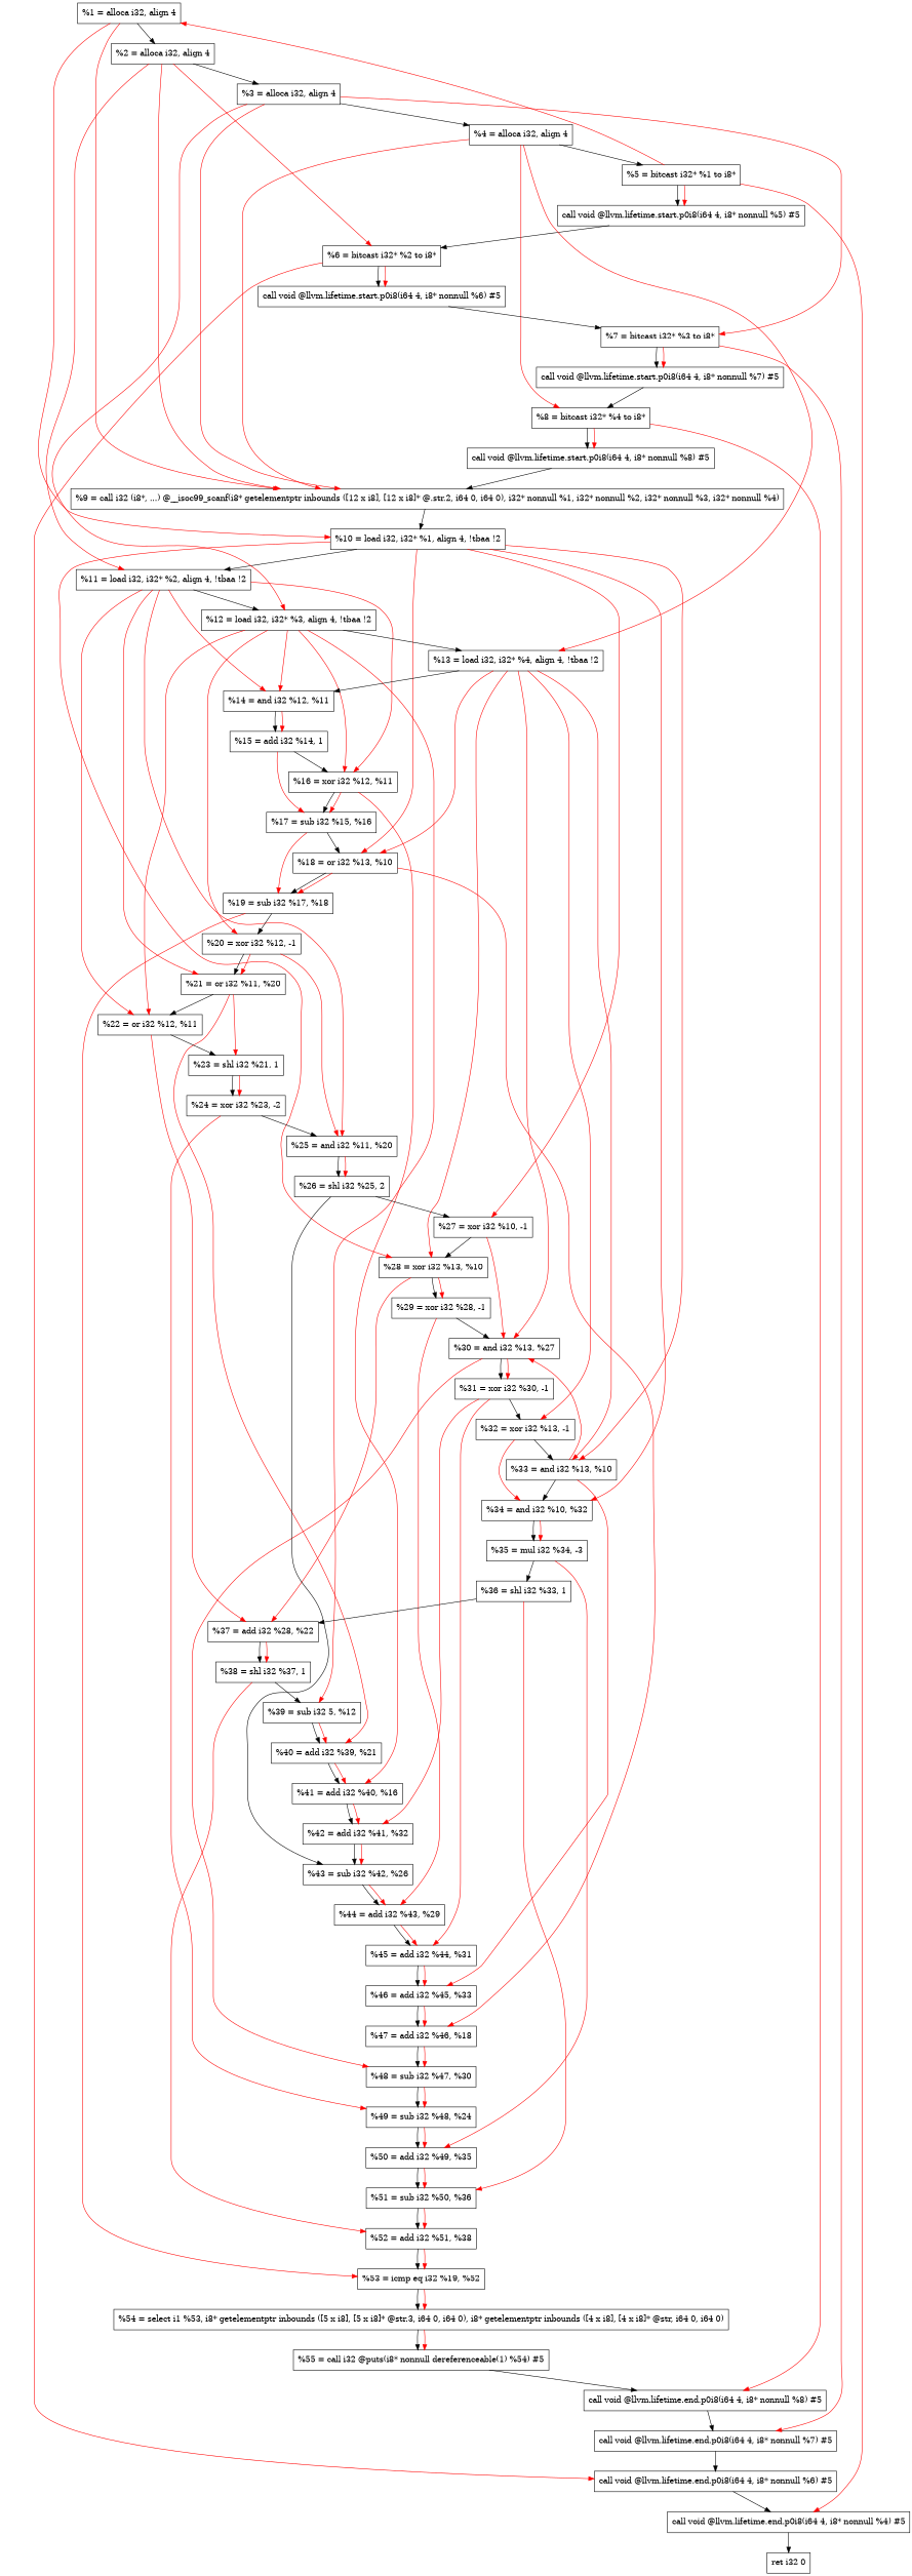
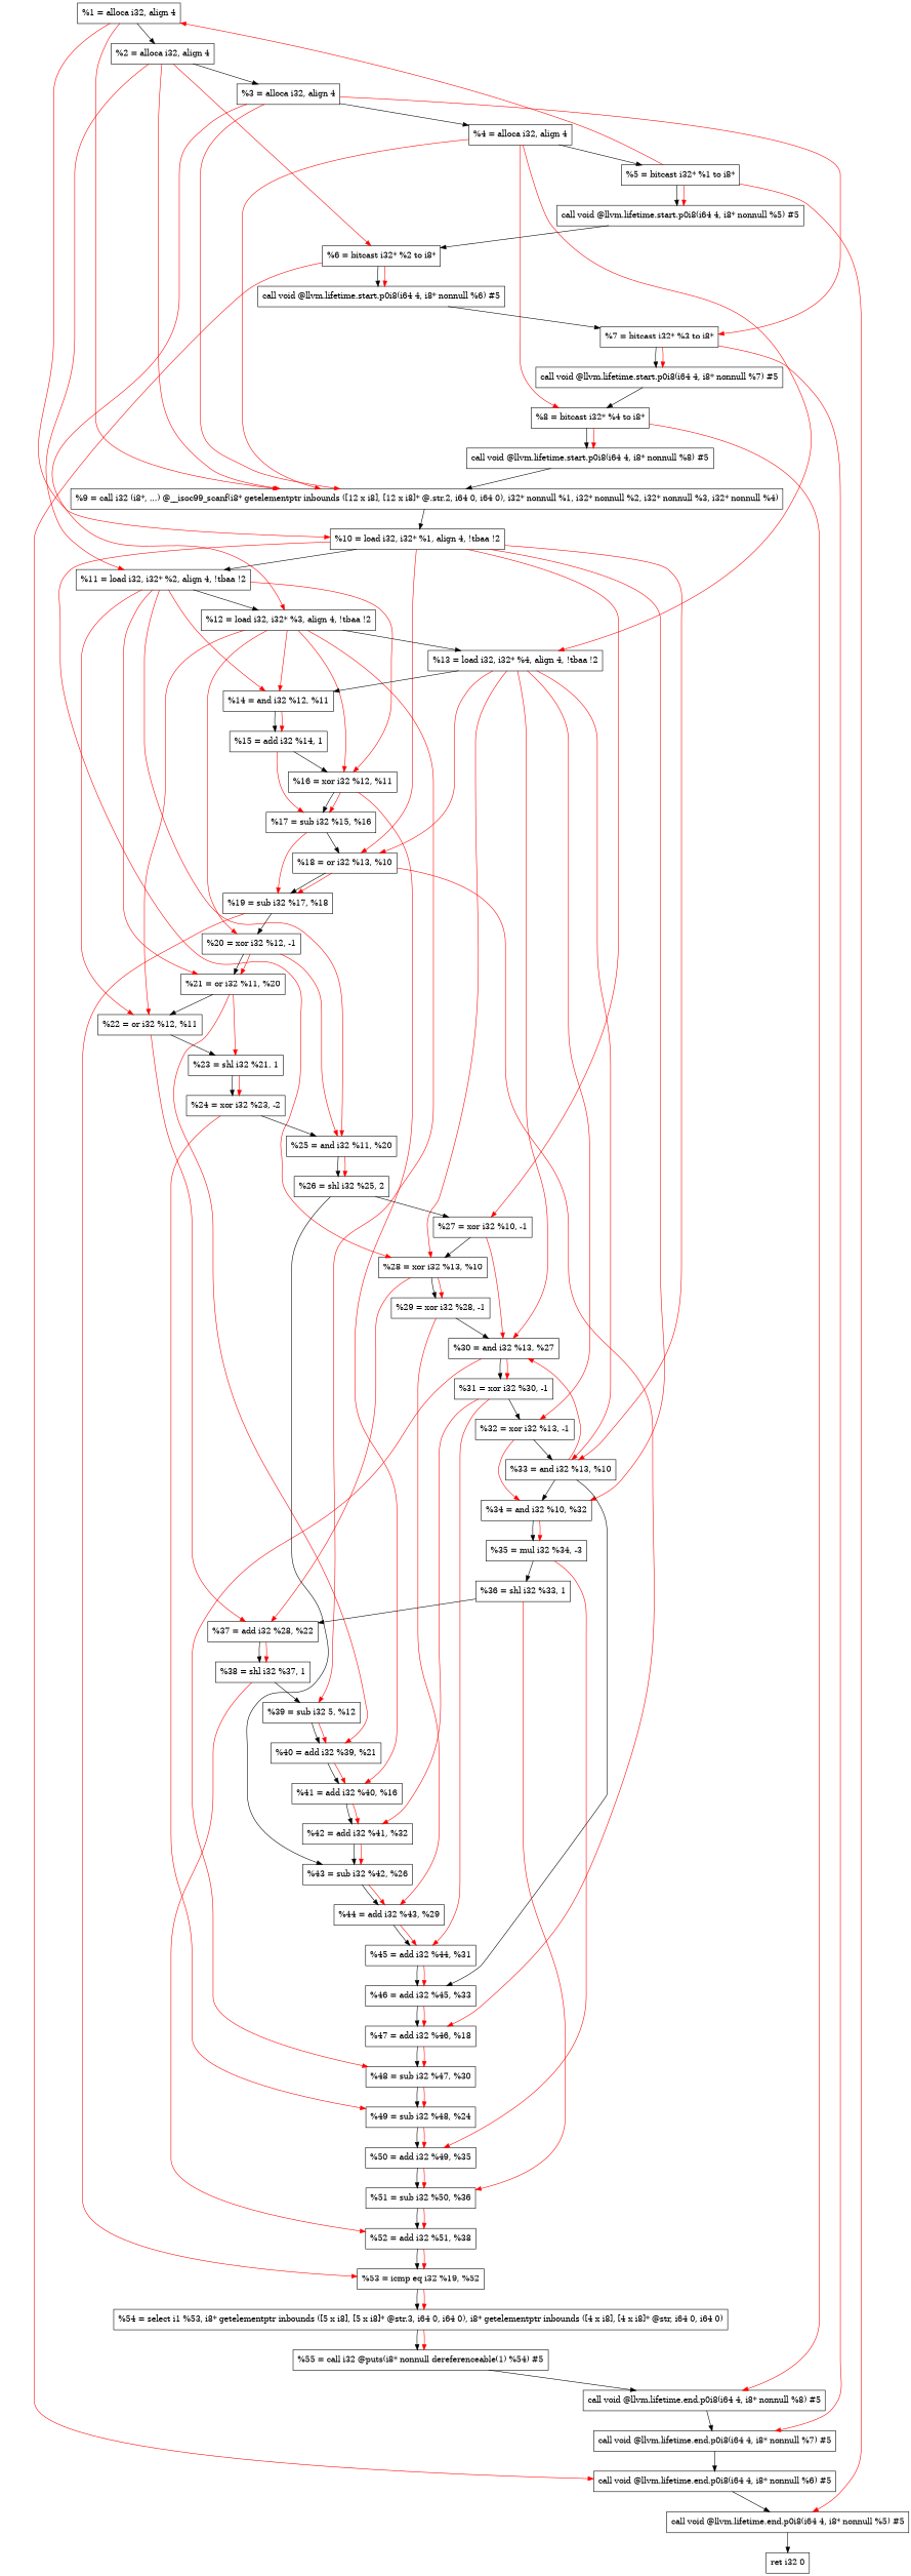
  digraph {
    node [shape=record]
    edge [color=red]
    n1 [label="  %1 = alloca i32, align 4"]
    n2 [label="  %2 = alloca i32, align 4"]
    n3 [label="  %9 = call i32 (i8*, ...) @__isoc99_scanf(i8* getelementptr inbounds ([12 x i8], [12 x i8]* @.str.2, i64 0, i64 0), i32* nonnull %1, i32* nonnull %2, i32* nonnull %3, i32* nonnull %4)"]
    n4 [label="  %10 = load i32, i32* %1, align 4, !tbaa !2"]
    n5 [label="  %3 = alloca i32, align 4"]
    n6 [label="  %6 = bitcast i32* %2 to i8*"]
    n7 [label="  %11 = load i32, i32* %2, align 4, !tbaa !2"]
    n8 [label="  %5 = bitcast i32* %1 to i8*"]
    n9 [label="  call void @llvm.lifetime.start.p0i8(i64 4, i8* nonnull %5) #5"]
-   n10 [label="call void @llvm.lifetime.end.p0i8(i64 4, i8* nonnull %4) #5"]
+   n10 [label="  call void @llvm.lifetime.end.p0i8(i64 4, i8* nonnull %5) #5"]
    n11 [label="  %18 = or i32 %13, %10"]
    n12 [label="  %27 = xor i32 %10, -1"]
    n13 [label="  %28 = xor i32 %13, %10"]
    n14 [label="  %33 = and i32 %13, %10"]
    n15 [label="  %34 = and i32 %10, %32"]
    n16 [label="  %4 = alloca i32, align 4"]
    n17 [label="  %7 = bitcast i32* %3 to i8*"]
    n18 [label="  %12 = load i32, i32* %3, align 4, !tbaa !2"]
    n19 [label="  call void @llvm.lifetime.start.p0i8(i64 4, i8* nonnull %6) #5"]
    n20 [label="  call void @llvm.lifetime.end.p0i8(i64 4, i8* nonnull %6) #5"]
    n21 [label="  %14 = and i32 %12, %11"]
    n22 [label="  %16 = xor i32 %12, %11"]
    n23 [label="  %21 = or i32 %11, %20"]
    n24 [label="  %22 = or i32 %12, %11"]
    n25 [label="  %25 = and i32 %11, %20"]
    n26 [label="  %8 = bitcast i32* %4 to i8*"]
    n27 [label="  %13 = load i32, i32* %4, align 4, !tbaa !2"]
    n28 [label="  call void @llvm.lifetime.start.p0i8(i64 4, i8* nonnull %7) #5"]
    n29 [label="  call void @llvm.lifetime.end.p0i8(i64 4, i8* nonnull %7) #5"]
    n30 [label="  %20 = xor i32 %12, -1"]
    n31 [label="  %39 = sub i32 5, %12"]
    n32 [label="  call void @llvm.lifetime.start.p0i8(i64 4, i8* nonnull %8) #5"]
    n33 [label="  call void @llvm.lifetime.end.p0i8(i64 4, i8* nonnull %8) #5"]
    n34 [label="  %30 = and i32 %13, %27"]
    n35 [label="  %32 = xor i32 %13, -1"]
    n36 [label="  ret i32 0"]
    n37 [label="  %19 = sub i32 %17, %18"]
    n38 [label="  %47 = add i32 %46, %18"]
    n39 [label="  %37 = add i32 %28, %22"]
    n40 [label="  %29 = xor i32 %28, -1"]
    n41 [label="  %46 = add i32 %45, %33"]
    n42 [label="  %35 = mul i32 %34, -3"]
    n43 [label="  %15 = add i32 %14, 1"]
    n44 [label="  %17 = sub i32 %15, %16"]
    n45 [label="  %41 = add i32 %40, %16"]
    n46 [label="  %23 = shl i32 %21, 1"]
    n47 [label="  %40 = add i32 %39, %21"]
    n48 [label="  %26 = shl i32 %25, 2"]
    n49 [label="  %31 = xor i32 %30, -1"]
    n50 [label="  %48 = sub i32 %47, %30"]
    n51 [label="  %42 = add i32 %41, %32"]
    n52 [label="  %53 = icmp eq i32 %19, %52"]
    n53 [label="  %54 = select i1 %53, i8* getelementptr inbounds ([5 x i8], [5 x i8]* @str.3, i64 0, i64 0), i8* getelementptr inbounds ([4 x i8], [4 x i8]* @str, i64 0, i64 0)"]
    n54 [label="  %24 = xor i32 %23, -2"]
    n55 [label="  %38 = shl i32 %37, 1"]
    n56 [label="  %49 = sub i32 %48, %24"]
    n57 [label="  %50 = add i32 %49, %35"]
    n58 [label="  %43 = sub i32 %42, %26"]
    n59 [label="  %44 = add i32 %43, %29"]
    n60 [label="  %45 = add i32 %44, %31"]
    n61 [label="  %36 = shl i32 %33, 1"]
    n62 [label="  %51 = sub i32 %50, %36"]
    n63 [label="  %52 = add i32 %51, %38"]
    n64 [label="  %55 = call i32 @puts(i8* nonnull dereferenceable(1) %54) #5"]
    n1 -> n2 [color=""]
    n1 -> n3
    n1 -> n4
    n2 -> n3
    n2 -> n5 [color=""]
    n2 -> n6
    n2 -> n7
    n3 -> n4 [color=""]
    n4 -> n7 [color=""]
    n4 -> n11
    n4 -> n12
    n4 -> n13
    n4 -> n14
    n4 -> n15
    n5 -> n3
    n5 -> n16 [color=""]
    n5 -> n17
    n5 -> n18
    n6 -> n19 [color=""]
    n6 -> n19
    n6 -> n20
    n7 -> n18 [color=""]
    n7 -> n21
    n7 -> n22
    n7 -> n23
    n7 -> n24
    n7 -> n25
    n8 -> n1
    n8 -> n9 [color=""]
    n8 -> n9
    n8 -> n10
    n9 -> n6 [color=""]
    n10 -> n36 [color=""]
    n11 -> n37 [color=""]
    n11 -> n37
    n11 -> n38
    n12 -> n13 [color=""]
    n12 -> n34
    n13 -> n39
    n13 -> n40 [color=""]
    n13 -> n40
    n14 -> n15 [color=""]
    n14 -> n34
-   n14 -> n41
+   n14 -> n41 [color=black]
    n15 -> n42 [color=""]
    n15 -> n42
    n16 -> n3
    n16 -> n8 [color=""]
    n16 -> n26
    n16 -> n27
    n17 -> n28 [color=""]
    n17 -> n28
    n17 -> n29
    n18 -> n21
    n18 -> n22
    n18 -> n24
    n18 -> n27 [color=""]
    n18 -> n30
    n18 -> n31
    n19 -> n17 [color=""]
    n20 -> n10 [color=""]
    n21 -> n43 [color=""]
    n21 -> n43
    n22 -> n44 [color=""]
    n22 -> n44
    n22 -> n45
    n23 -> n24 [color=""]
    n23 -> n46
    n23 -> n47
    n24 -> n39
    n24 -> n46 [color=""]
    n25 -> n48 [color=""]
    n25 -> n48
    n26 -> n32 [color=""]
    n26 -> n32
    n26 -> n33
    n27 -> n11
    n27 -> n13
    n27 -> n14
    n27 -> n21 [color=""]
    n27 -> n34
    n27 -> n35
    n28 -> n26 [color=""]
    n29 -> n20 [color=""]
    n30 -> n23 [color=""]
    n30 -> n23
    n30 -> n25
    n31 -> n47 [color=""]
    n31 -> n47
    n32 -> n3 [color=""]
    n33 -> n29 [color=""]
    n34 -> n49 [color=""]
    n34 -> n49
    n34 -> n50
    n35 -> n14 [color=""]
    n35 -> n15
    n37 -> n30 [color=""]
    n37 -> n52
    n38 -> n50 [color=""]
    n38 -> n50
    n39 -> n55 [color=""]
    n39 -> n55
    n40 -> n34 [color=""]
    n40 -> n59
    n41 -> n38 [color=""]
    n41 -> n38
    n42 -> n57
    n42 -> n61 [color=""]
    n43 -> n22 [color=""]
    n43 -> n44
    n44 -> n11 [color=""]
    n44 -> n37
    n45 -> n51 [color=""]
    n45 -> n51
    n46 -> n54 [color=""]
    n46 -> n54
    n47 -> n45 [color=""]
    n47 -> n45
    n48 -> n12 [color=""]
    n48 -> n58 [color=black]
    n49 -> n35 [color=""]
    n49 -> n51
    n49 -> n60
    n50 -> n56 [color=""]
    n50 -> n56
    n51 -> n58 [color=""]
    n51 -> n58
    n52 -> n53 [color=""]
    n52 -> n53
    n53 -> n64 [color=""]
    n53 -> n64
    n54 -> n25 [color=""]
    n54 -> n56
    n55 -> n31 [color=""]
    n55 -> n63
    n56 -> n57 [color=""]
    n56 -> n57
    n57 -> n62 [color=""]
    n57 -> n62
    n58 -> n59 [color=""]
    n58 -> n59
    n59 -> n60 [color=""]
    n59 -> n60
    n60 -> n41 [color=""]
    n60 -> n41
    n61 -> n39 [color=""]
    n61 -> n62
    n62 -> n63 [color=""]
    n62 -> n63
    n63 -> n52 [color=""]
    n63 -> n52
    n64 -> n33 [color=""]
  }
